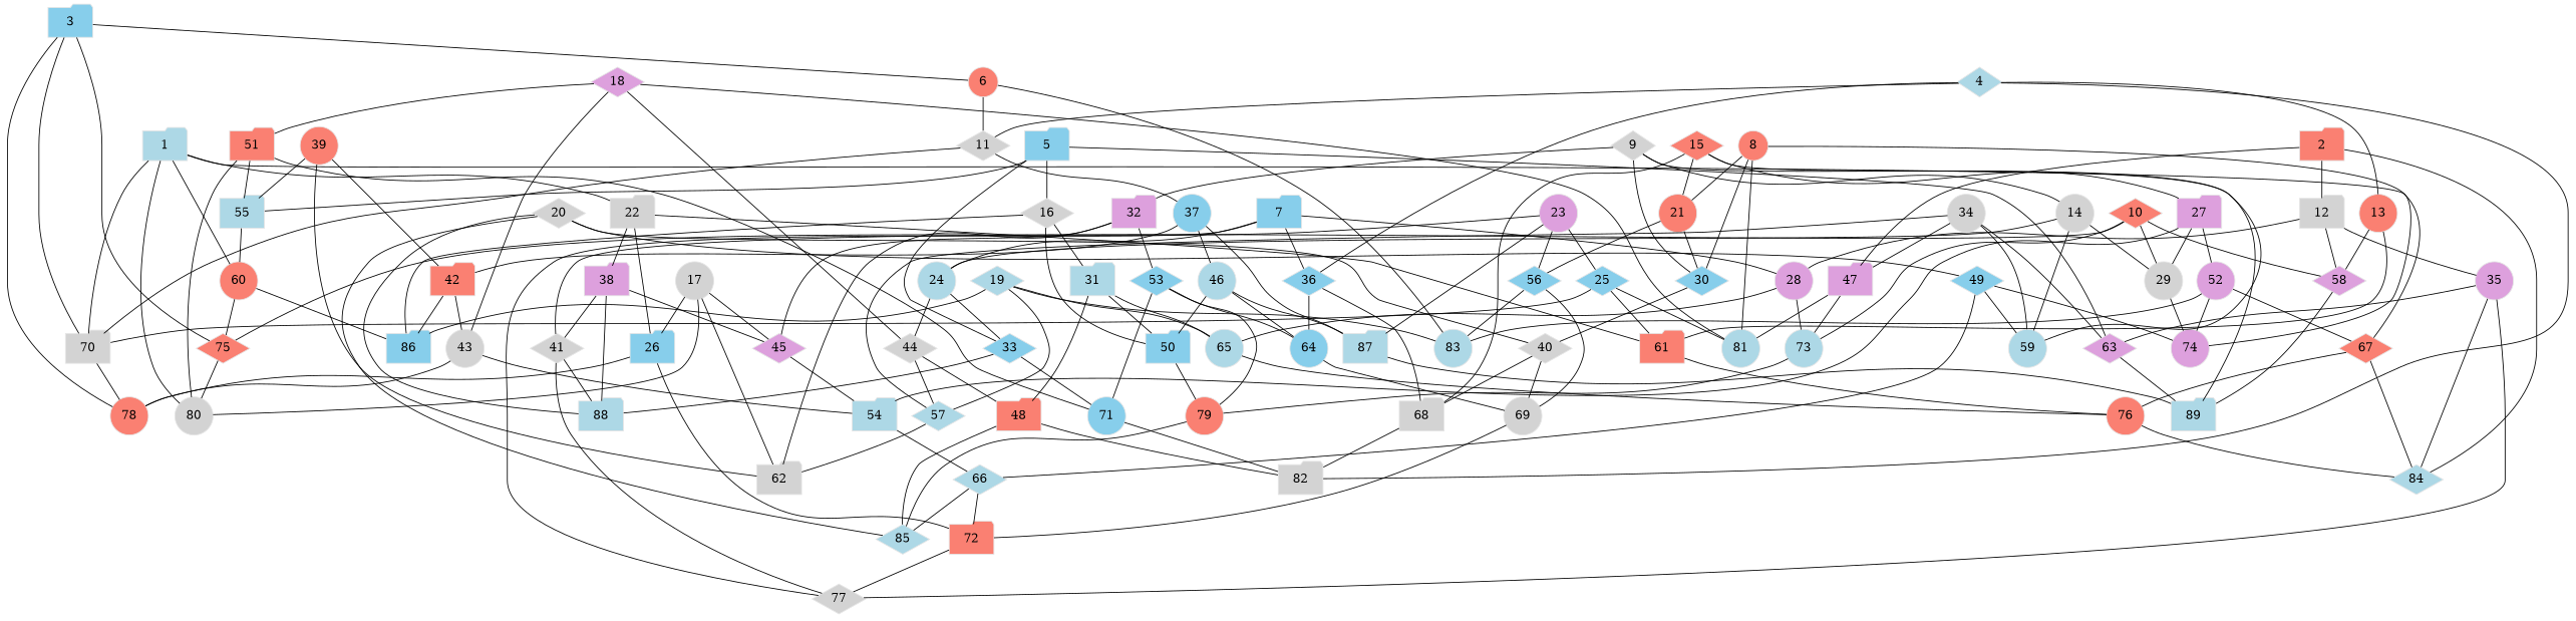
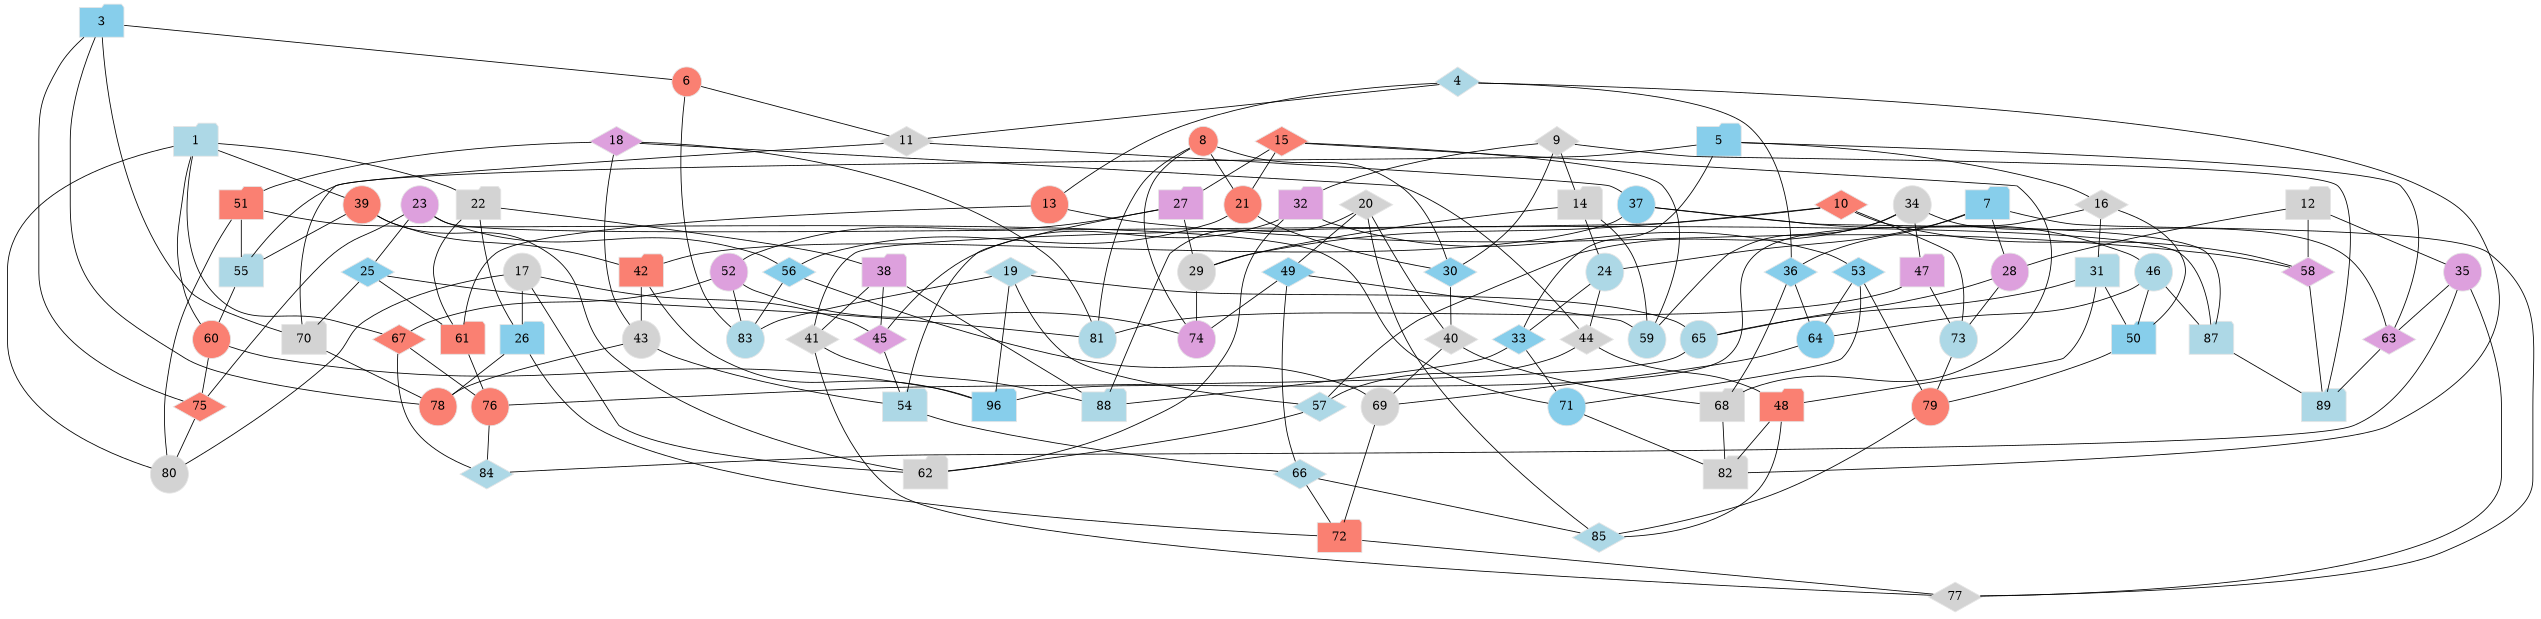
  graph {
    node [color=gray90 fillcolor=lightgrey shape=circle style=filled]
    1 [fillcolor=lightblue shape=folder]
    22 [shape=folder]
    39 [fillcolor=salmon]
    60 [fillcolor=salmon]
    67 [fillcolor=salmon shape=diamond]
    80
    61 [fillcolor=salmon shape=folder]
    26 [fillcolor=skyblue shape=folder]
    38 [fillcolor=plum shape=folder]
    55 [fillcolor=lightblue shape=folder]
    62 [shape=folder]
    42 [fillcolor=salmon shape=folder]
    75 [fillcolor=salmon shape=diamond]
-   86 [fillcolor=skyblue shape=folder]
+   86 [fillcolor=skyblue shape=folder label=96]
    84 [fillcolor=lightblue shape=diamond]
    76 [fillcolor=salmon]
-   2 [fillcolor=salmon shape=folder]
    12 [shape=folder]
    47 [fillcolor=plum shape=folder]
    28 [fillcolor=plum]
    58 [fillcolor=plum shape=diamond]
    35 [fillcolor=plum]
    13 [fillcolor=salmon]
    81 [fillcolor=lightblue]
    73 [fillcolor=lightblue]
    3 [fillcolor=skyblue shape=folder]
    6 [fillcolor=salmon]
    70 [shape=folder]
    78 [fillcolor=salmon]
    11 [shape=diamond]
    83 [fillcolor=lightblue]
    4 [fillcolor=lightblue shape=diamond]
    36 [fillcolor=skyblue shape=diamond]
    82 [shape=folder]
    37 [fillcolor=skyblue]
    68 [shape=folder]
    64 [fillcolor=skyblue]
    5 [fillcolor=skyblue shape=folder]
    16 [shape=diamond]
    33 [fillcolor=skyblue shape=diamond]
    63 [fillcolor=plum shape=diamond]
    31 [fillcolor=lightblue shape=folder]
    50 [fillcolor=skyblue shape=folder]
    88 [fillcolor=lightblue shape=folder]
    71 [fillcolor=skyblue]
    89 [fillcolor=lightblue shape=folder]
    7 [fillcolor=skyblue shape=folder]
    24 [fillcolor=lightblue]
    77 [shape=diamond]
    44 [shape=diamond]
    65 [fillcolor=lightblue]
    8 [fillcolor=salmon]
    21 [fillcolor=salmon]
    30 [fillcolor=skyblue shape=diamond]
    74 [fillcolor=plum]
    56 [fillcolor=skyblue shape=diamond]
    40 [shape=diamond]
    9 [shape=diamond]
-   14
+   14 [shape=folder]
    32 [fillcolor=plum shape=folder]
    29
    59 [fillcolor=lightblue]
    45 [fillcolor=plum shape=diamond]
    53 [fillcolor=skyblue shape=diamond]
    10 [fillcolor=salmon shape=diamond]
    41 [shape=diamond]
    79 [fillcolor=salmon]
    87 [fillcolor=lightblue shape=folder]
    46 [fillcolor=lightblue]
    15 [fillcolor=salmon shape=diamond]
    27 [fillcolor=plum shape=folder]
    52 [fillcolor=plum]
    54 [fillcolor=lightblue shape=folder]
    48 [fillcolor=salmon shape=folder]
    17
    72 [fillcolor=salmon shape=folder]
    18 [fillcolor=plum shape=diamond]
    43
    51 [fillcolor=salmon shape=folder]
    57 [fillcolor=lightblue shape=diamond]
    19 [fillcolor=lightblue shape=diamond]
    20 [shape=diamond]
    49 [fillcolor=skyblue shape=diamond]
    85 [fillcolor=lightblue shape=diamond]
    69
    66 [fillcolor=lightblue shape=diamond]
    23 [fillcolor=plum]
    25 [fillcolor=skyblue shape=diamond]
    34
    1 -- 22
-   1 -- 70
+   1 -- 39
    1 -- 60
    1 -- 67
    1 -- 80
    22 -- 61
    22 -- 26
    22 -- 38
    39 -- 55
    39 -- 62
    39 -- 42
    60 -- 75
    60 -- 86
    67 -- 84
    67 -- 76
    61 -- 76
    26 -- 78
    26 -- 72
    38 -- 88
    38 -- 45
    38 -- 41
    55 -- 60
    42 -- 86
    42 -- 43
    75 -- 80
    76 -- 84
-   2 -- 84
-   2 -- 12
-   2 -- 47
    12 -- 28
    12 -- 58
    12 -- 35
    47 -- 81
    47 -- 73
    28 -- 73
    28 -- 65
    58 -- 89
    35 -- 84
    35 -- 63
    35 -- 77
    13 -- 61
    13 -- 58
    73 -- 79
    3 -- 75
    3 -- 6
    3 -- 70
    3 -- 78
    6 -- 11
    6 -- 83
    70 -- 78
    11 -- 70
    11 -- 37
    4 -- 13
    4 -- 11
    4 -- 36
    4 -- 82
    36 -- 68
    36 -- 64
    37 -- 42
    37 -- 87
    37 -- 46
    68 -- 82
    64 -- 69
    5 -- 55
    5 -- 16
    5 -- 33
    5 -- 63
    16 -- 86
    16 -- 31
    16 -- 50
    33 -- 88
    33 -- 71
    63 -- 89
    31 -- 50
    31 -- 65
    31 -- 48
    50 -- 79
    71 -- 82
    7 -- 28
    7 -- 36
    7 -- 24
    7 -- 77
    24 -- 33
    24 -- 44
    44 -- 48
    44 -- 57
    65 -- 76
    8 -- 81
    8 -- 21
    8 -- 30
    8 -- 74
    21 -- 30
    21 -- 56
    30 -- 40
    56 -- 83
    56 -- 69
    40 -- 68
    40 -- 69
    9 -- 89
    9 -- 30
    9 -- 14
    9 -- 32
    14 -- 24
    14 -- 29
    14 -- 59
    32 -- 62
    32 -- 45
    32 -- 53
    29 -- 74
    45 -- 54
    53 -- 64
    53 -- 71
    53 -- 79
    10 -- 58
    10 -- 73
    10 -- 29
    10 -- 41
    41 -- 88
    41 -- 77
    79 -- 85
    87 -- 89
    46 -- 64
    46 -- 50
    46 -- 87
    15 -- 68
    15 -- 21
    15 -- 59
    15 -- 27
    27 -- 29
    27 -- 52
    27 -- 54
    52 -- 67
    52 -- 83
    52 -- 74
    54 -- 66
    48 -- 82
    48 -- 85
    17 -- 80
    17 -- 26
    17 -- 62
    17 -- 45
    72 -- 77
    18 -- 81
    18 -- 44
    18 -- 43
    18 -- 51
    43 -- 78
    43 -- 54
    51 -- 80
    51 -- 55
    51 -- 71
    57 -- 62
    19 -- 86
    19 -- 83
    19 -- 65
    19 -- 57
    20 -- 88
    20 -- 40
    20 -- 49
    20 -- 85
    49 -- 74
    49 -- 59
    49 -- 66
    69 -- 72
    66 -- 72
    66 -- 85
    23 -- 75
    23 -- 56
    23 -- 87
    23 -- 25
    25 -- 61
    25 -- 81
    25 -- 70
    34 -- 47
    34 -- 63
    34 -- 59
    34 -- 57
  }
